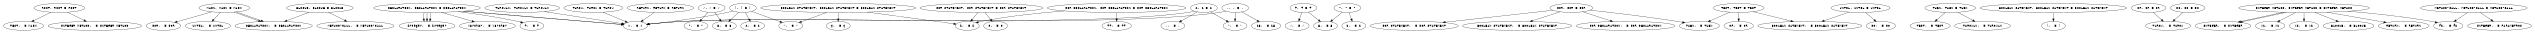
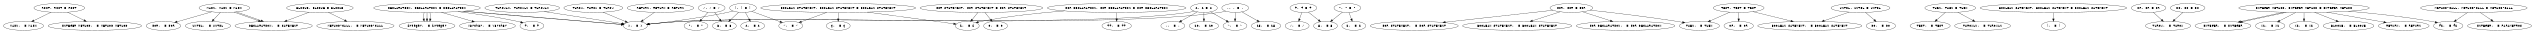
  digraph {
    fontname="DejaVu Sans Mono"
    node [fontname="DejaVu Sans Mono"]
    edge [fontname="DejaVu Sans Mono"]
    "ROOT. ROOT = ROOT"
-   "MAIN.  = MAIN" [label="TEST.  = MAIN"]
-   "INTEGER METHOD.  = INTEGER METHOD"
+   "MAIN.  = MAIN"
+   "INTEGER METHOD.  = INTEGER METHOD" [label="INTEGER METHOD.  = METHOD METHOD"]
    "MAIN. MAIN = MAIN"
-   "DECLARATION.  = DECLARATION"
+   "DECLARATION.  = DECLARATION" [label="DECLARATION.  = SATEMENT"]
    "FOR.  = FOR"
    "UNTIL.  = UNTIL"
    "DECLARATION. DECLARATION = DECLARATION"
    "integer.  = integer"
    "varchar.  = varchar"
    "x.  = x"
    "+.  = +"
    "+. + = +"
    "5.  = 5"
    "/.  = /"
    "/. / = /"
    "3.  = 3"
    "-.  = -"
    "-. - = -"
    "2.  = 2"
    "FOR. FOR = FOR"
    "FOR STATEMENT.  = FOR STATEMENT"
    "BOOLEAN STATEMENT.  = BOOLEAN STATEMENT"
    "FOR DECLARATION.  = FOR DECLARATION"
    "THEN.  = THEN"
    "FOR STATEMENT. FOR STATEMENT = FOR STATEMENT"
    "i.  = i"
    "0.  = 0"
    "BOOLEAN STATEMENT. BOOLEAN STATEMENT = BOOLEAN STATEMENT"
    "<.  = <"
    "6.  = 6"
    "FOR DECLARATION. FOR DECLARATION = FOR DECLARATION"
    "++.  = ++"
    "THEN. THEN = THEN"
    "TEST.  = TEST"
    "THROWLN.  = THROWLN"
    "TEST. TEST = TEST"
    "BOOLEAN SATEMENT.  = BOOLEAN SATEMENT"
    "OR.  = OR"
    "BOOLEAN SATEMENT. BOOLEAN SATEMENT = BOOLEAN SATEMENT"
    "|.  = |"
    "|. | = |"
    "&.  = &"
    "&. & = &"
    "!.  = !"
    ">.  = >"
+   "10.  = 10"
    "!. ! = !"
    "15.  = 15"
    "THROWLN. THROWLN = THROWLN"
    "OR. OR = OR"
    "THROW.  = THROW"
    "THROW. THROW = THROW"
    "UNTIL. UNTIL = UNTIL"
    "DO.  = DO"
    "DO. DO = DO"
    "INTEGER METHOD. INTEGER METHOD = INTEGER METHOD"
    "f2.  = f2"
    "INTEGER.  = INTEGER"
    "x1.  = x1"
    "x2.  = x2"
    "BLOQUE.  = BLOQUE"
    "RETURN.  = RETURN"
    "BLOQUE. BLOQUE = BLOQUE"
    "METHOD-CALL.  = METHOD-CALL"
    "METHOD-CALL. METHOD-CALL = METHOD-CALL"
    n67 [label="INTEGER.  = PARAMETROS"]
    "RETURN. RETURN = RETURN"
    "ROOT. ROOT = ROOT" -> "MAIN.  = MAIN"
    "ROOT. ROOT = ROOT" -> "INTEGER METHOD.  = INTEGER METHOD"
    "MAIN. MAIN = MAIN" -> "DECLARATION.  = DECLARATION"
    "MAIN. MAIN = MAIN" -> "DECLARATION.  = DECLARATION"
    "MAIN. MAIN = MAIN" -> "FOR.  = FOR"
    "MAIN. MAIN = MAIN" -> "UNTIL.  = UNTIL"
    "DECLARATION. DECLARATION = DECLARATION" -> "integer.  = integer"
    "DECLARATION. DECLARATION = DECLARATION" -> "integer.  = integer"
    "DECLARATION. DECLARATION = DECLARATION" -> "integer.  = integer"
    "DECLARATION. DECLARATION = DECLARATION" -> "varchar.  = varchar"
    "DECLARATION. DECLARATION = DECLARATION" -> "x.  = x"
    "DECLARATION. DECLARATION = DECLARATION" -> "x.  = x"
    "DECLARATION. DECLARATION = DECLARATION" -> "+.  = +"
    "+. + = +" -> "5.  = 5"
    "+. + = +" -> "/.  = /"
    "/. / = /" -> "3.  = 3"
    "/. / = /" -> "-.  = -"
    "-. - = -" -> "5.  = 5"
    "-. - = -" -> "2.  = 2"
    "FOR. FOR = FOR" -> "FOR STATEMENT.  = FOR STATEMENT"
    "FOR. FOR = FOR" -> "BOOLEAN STATEMENT.  = BOOLEAN STATEMENT"
    "FOR. FOR = FOR" -> "FOR DECLARATION.  = FOR DECLARATION"
    "FOR. FOR = FOR" -> "THEN.  = THEN"
    "FOR STATEMENT. FOR STATEMENT = FOR STATEMENT" -> "i.  = i"
    "FOR STATEMENT. FOR STATEMENT = FOR STATEMENT" -> "0.  = 0"
    "BOOLEAN STATEMENT. BOOLEAN STATEMENT = BOOLEAN STATEMENT" -> "i.  = i"
    "BOOLEAN STATEMENT. BOOLEAN STATEMENT = BOOLEAN STATEMENT" -> "<.  = <"
    "BOOLEAN STATEMENT. BOOLEAN STATEMENT = BOOLEAN STATEMENT" -> "6.  = 6"
    "FOR DECLARATION. FOR DECLARATION = FOR DECLARATION" -> "i.  = i"
    "FOR DECLARATION. FOR DECLARATION = FOR DECLARATION" -> "++.  = ++"
    "THEN. THEN = THEN" -> "TEST.  = TEST"
    "THEN. THEN = THEN" -> "THROWLN.  = THROWLN"
    "TEST. TEST = TEST" -> "THEN.  = THEN"
    "TEST. TEST = TEST" -> "BOOLEAN SATEMENT.  = BOOLEAN SATEMENT"
    "TEST. TEST = TEST" -> "OR.  = OR"
    "BOOLEAN SATEMENT. BOOLEAN SATEMENT = BOOLEAN SATEMENT" -> "|.  = |"
    "|. | = |" -> "x.  = x"
    "|. | = |" -> "3.  = 3"
    "|. | = |" -> "<.  = <"
    "|. | = |" -> "&.  = &"
    "&. & = &" -> "x.  = x"
    "&. & = &" -> "!.  = !"
    "&. & = &" -> ">.  = >"
+   "&. & = &" -> "10.  = 10"
    "!. ! = !" -> "x.  = x"
    "!. ! = !" -> ">.  = >"
    "!. ! = !" -> "15.  = 15"
    "THROWLN. THROWLN = THROWLN" -> "x.  = x"
    "OR. OR = OR" -> "THROW.  = THROW"
    "THROW. THROW = THROW" -> "x.  = x"
    "UNTIL. UNTIL = UNTIL" -> "BOOLEAN SATEMENT.  = BOOLEAN SATEMENT"
    "UNTIL. UNTIL = UNTIL" -> "DO.  = DO"
    "DO. DO = DO" -> "THROW.  = THROW"
    "INTEGER METHOD. INTEGER METHOD = INTEGER METHOD" -> "f2.  = f2"
    "INTEGER METHOD. INTEGER METHOD = INTEGER METHOD" -> "INTEGER.  = INTEGER"
    "INTEGER METHOD. INTEGER METHOD = INTEGER METHOD" -> "INTEGER.  = INTEGER"
    "INTEGER METHOD. INTEGER METHOD = INTEGER METHOD" -> "x1.  = x1"
    "INTEGER METHOD. INTEGER METHOD = INTEGER METHOD" -> "x2.  = x2"
    "INTEGER METHOD. INTEGER METHOD = INTEGER METHOD" -> "BLOQUE.  = BLOQUE"
    "INTEGER METHOD. INTEGER METHOD = INTEGER METHOD" -> "RETURN.  = RETURN"
    "BLOQUE. BLOQUE = BLOQUE" -> "DECLARATION.  = DECLARATION"
    "BLOQUE. BLOQUE = BLOQUE" -> "METHOD-CALL.  = METHOD-CALL"
    "METHOD-CALL. METHOD-CALL = METHOD-CALL" -> "f2.  = f2"
    "METHOD-CALL. METHOD-CALL = METHOD-CALL" -> n67
    "RETURN. RETURN = RETURN" -> "x.  = x"
  }
